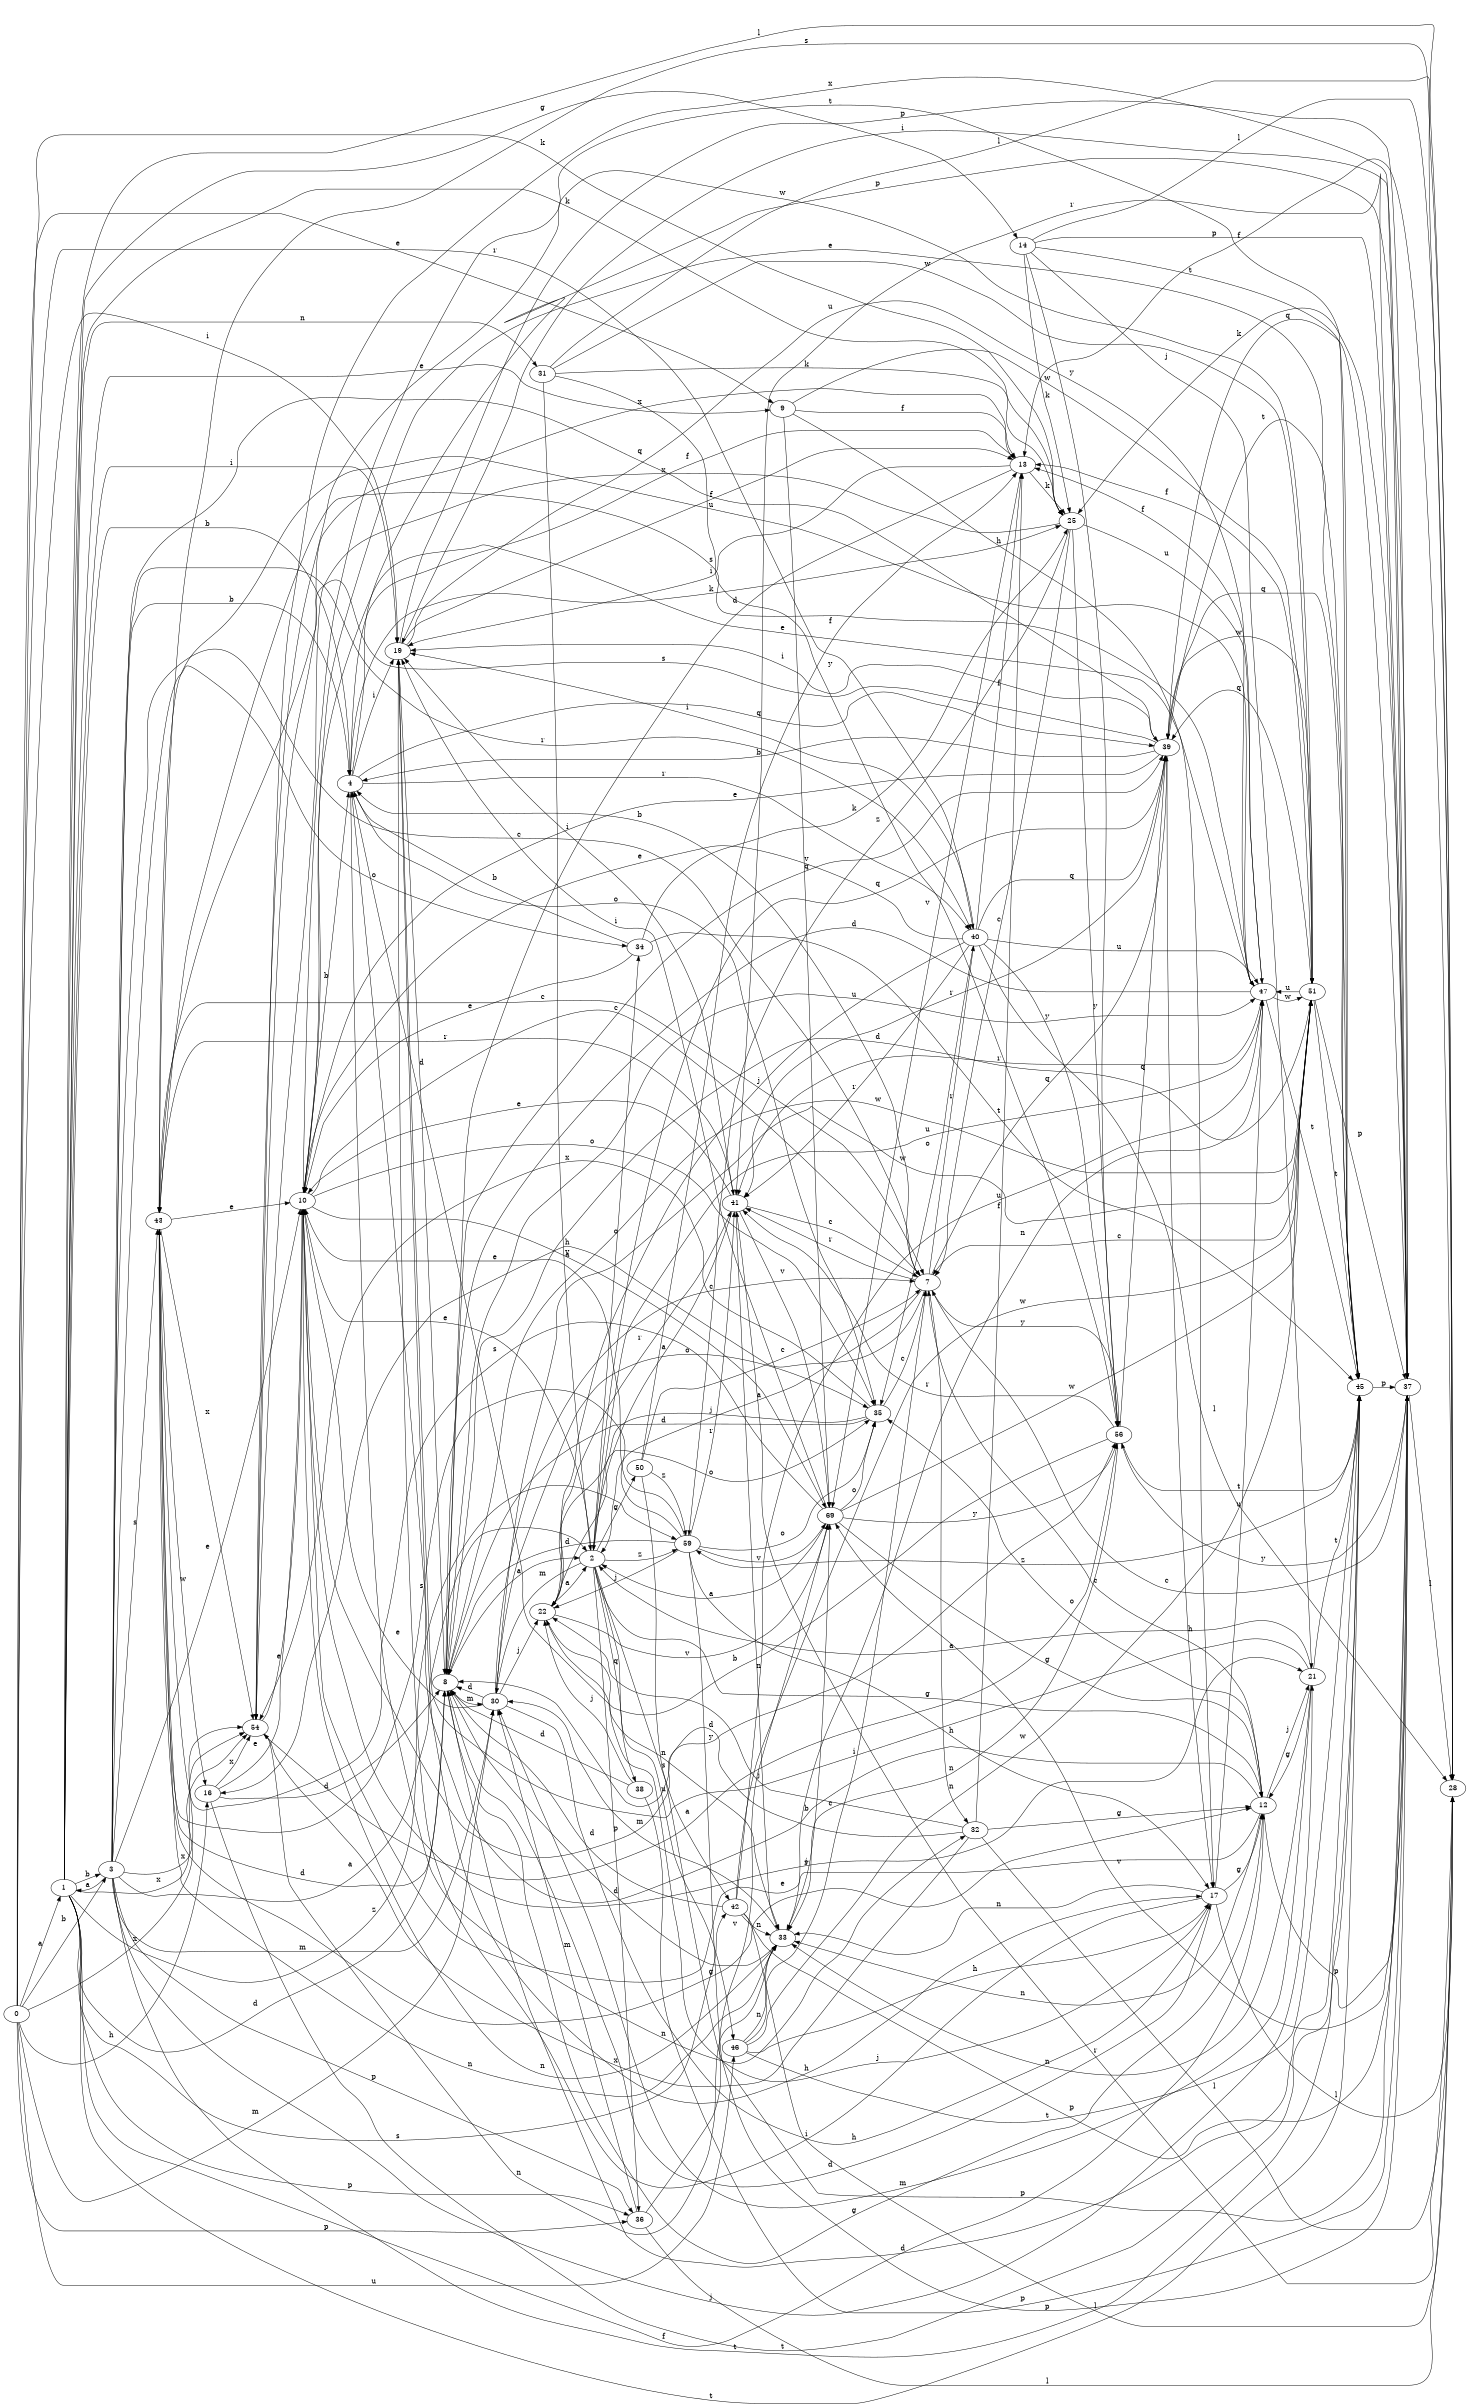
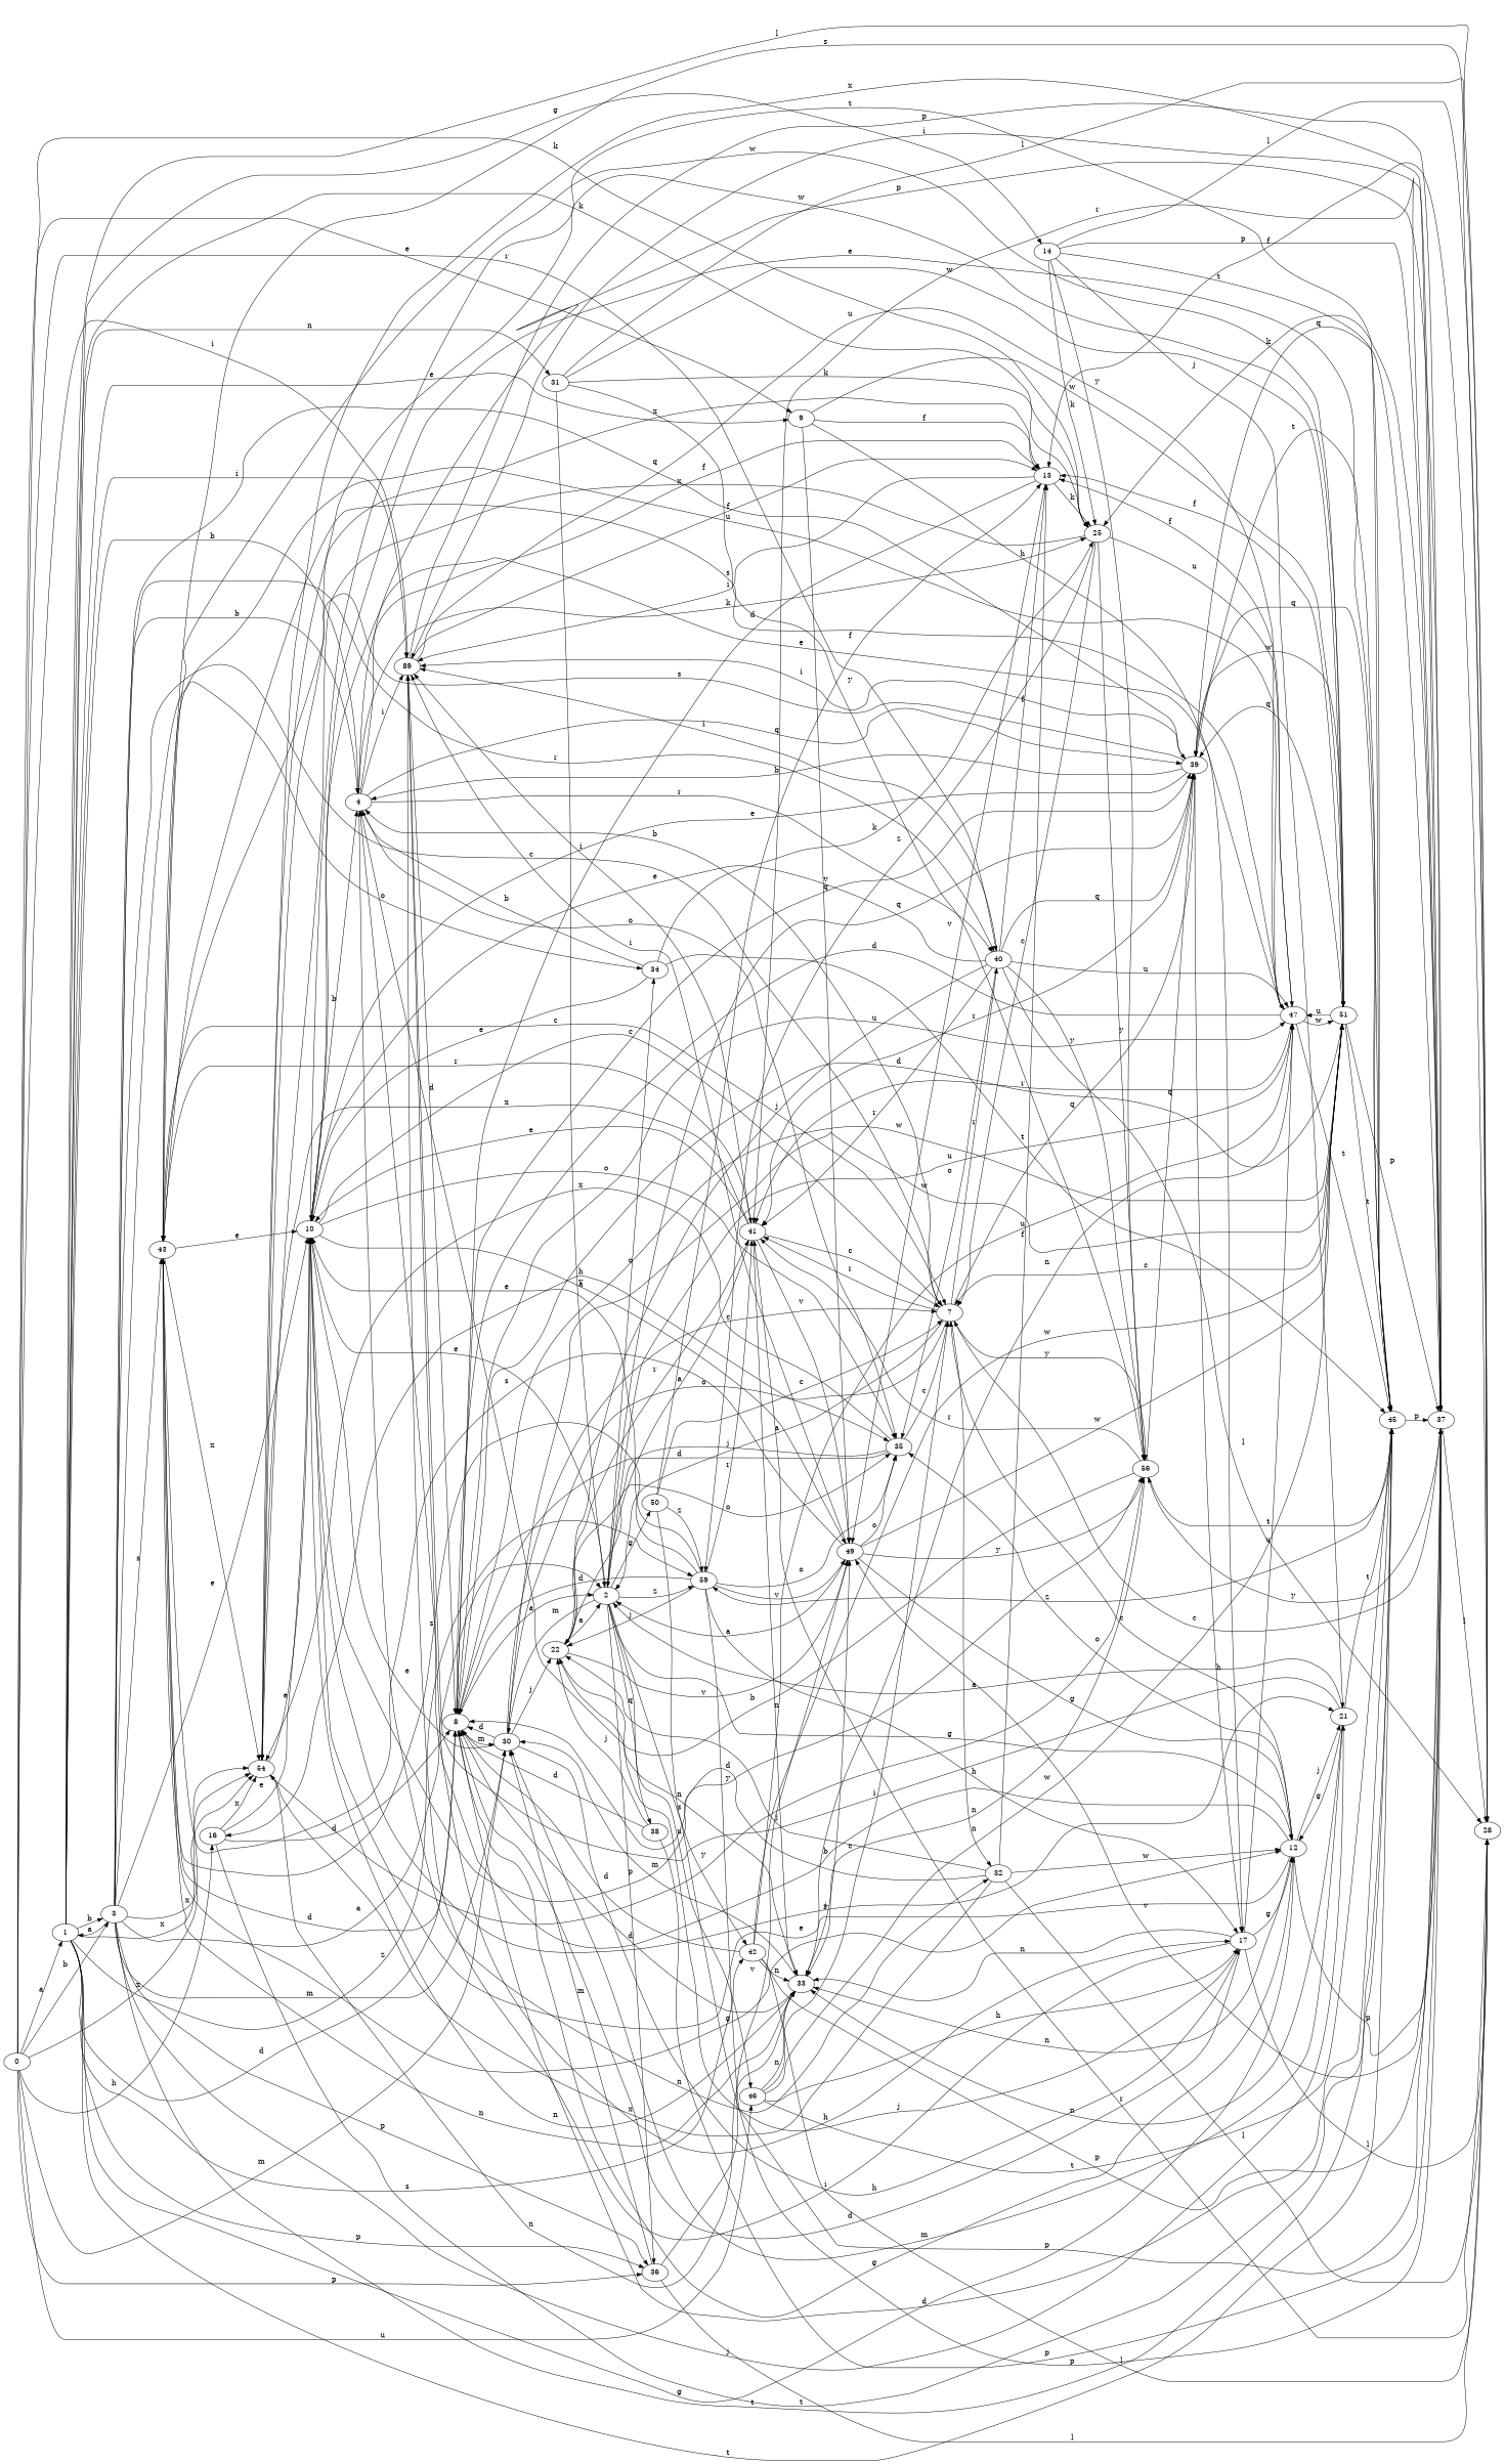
  strict digraph {
    rankdir=LR
    0
    1
    3
    9
    16
-   19
+   19 [label=89]
    25
    30
    36
    40
    46
    54
    4
    8
    14
    n16 [label=12]
    28
    31
    42
    45
    59
    2
    10
    34
    39
    7
    21
    43
    13
    51
    17
-   49 [label=69]
+   49
    47
    37
    56
    35
    22
    41
    33
    32
    38
    50
    0 -> 1 [label=a]
    0 -> 3 [label=b]
    0 -> 9 [label=e]
    0 -> 16 [label=h]
    0 -> 19 [label=i]
    0 -> 25 [label=k]
    0 -> 30 [label=m]
    0 -> 36 [label=p]
    0 -> 40 [label=r]
    0 -> 46 [label=u]
    0 -> 54 [label=x]
    1 -> 3 [label=b]
    1 -> 9 [label=e]
    1 -> 19 [label=i]
    1 -> 25 [label=k]
    1 -> 36 [label=p]
    1 -> 54 [label=x]
    1 -> 4 [label=b]
    1 -> 8 [label=d]
    1 -> 14 [label=g]
-   1 -> n16 [label=f]
+   1 -> n16 [label=g]
    1 -> 28 [label=l]
    1 -> 31 [label=n]
    1 -> 42 [label=s]
    1 -> 45 [label=t]
    1 -> 59 [label=z]
    3 -> 1 [label=a]
    3 -> 30 [label=m]
    3 -> 36 [label=p]
    3 -> 40 [label=r]
    3 -> 54 [label=x]
    3 -> 4 [label=b]
    3 -> 45 [label=t]
    3 -> 2 [label=a]
    3 -> 10 [label=e]
    3 -> 34 [label=o]
    3 -> 39 [label=q]
    3 -> 7 [label=c]
    3 -> 21 [label=j]
    3 -> 43 [label=s]
    9 -> 13 [label=f]
    9 -> 51 [label=w]
    9 -> 17 [label=h]
    9 -> 49 [label=v]
    16 -> 54 [label=x]
    16 -> 8 [label=d]
    16 -> 45 [label=t]
    16 -> 10 [label=e]
    19 -> 8 [label=d]
    19 -> 13 [label=f]
    19 -> 17 [label=h]
    19 -> 47 [label=u]
    19 -> 37 [label=p]
    25 -> 54 [label=x]
    25 -> 59 [label=z]
    25 -> 7 [label=c]
    25 -> 47 [label=u]
    25 -> 56 [label=y]
    30 -> 8 [label=d]
    30 -> 10 [label=e]
    30 -> 7 [label=c]
    30 -> 51 [label=w]
    30 -> 17 [label=h]
    30 -> 35 [label=o]
    30 -> 22 [label=j]
    36 -> 30 [label=m]
    36 -> 28 [label=l]
    36 -> 49 [label=v]
    40 -> 19 [label=i]
    40 -> 28 [label=l]
    40 -> 10 [label=e]
    40 -> 39 [label=q]
    40 -> 13 [label=f]
    40 -> 47 [label=u]
    40 -> 56 [label=y]
    40 -> 35 [label=o]
    40 -> 22 [label=j]
    40 -> 41 [label=r]
    46 -> 45 [label=t]
    46 -> 7 [label=c]
    46 -> 51 [label=w]
    46 -> 17 [label=h]
    46 -> 33 [label=n]
    54 -> 10 [label=e]
    54 -> 51 [label=w]
-   54 -> 56 [label=a]
+   54 -> 56 [label=y]
    54 -> 33 [label=n]
    4 -> 19 [label=i]
    4 -> 25 [label=k]
    4 -> 40 [label=r]
    4 -> 39 [label=q]
    4 -> 13 [label=f]
    4 -> 37 [label=p]
    4 -> 35 [label=o]
    4 -> 32 [label=n]
    8 -> 30 [label=m]
    8 -> n16 [label=g]
    8 -> 2 [label=a]
    8 -> 39 [label=q]
    8 -> 51 [label=w]
    8 -> 47 [label=u]
    14 -> 25 [label=k]
    14 -> 28 [label=l]
    14 -> 45 [label=t]
    14 -> 21 [label=j]
    14 -> 37 [label=p]
    14 -> 56 [label=y]
    n16 -> 4 [label=b]
    n16 -> 10 [label=e]
    n16 -> 7 [label=c]
    n16 -> 21 [label=j]
    n16 -> 37 [label=p]
    n16 -> 35 [label=o]
    n16 -> 33 [label=n]
    28 -> 43 [label=s]
    28 -> 13 [label=f]
    28 -> 41 [label=r]
    31 -> 25 [label=k]
    31 -> 28 [label=l]
    31 -> 2 [label=a]
    31 -> 51 [label=w]
    31 -> 56 [label=y]
    42 -> 8 [label=d]
    42 -> 28 [label=l]
    42 -> 51 [label=w]
    42 -> 47 [label=u]
    42 -> 37 [label=p]
    42 -> 33 [label=n]
    45 -> 8 [label=d]
    45 -> 59 [label=z]
    45 -> 10 [label=e]
    45 -> 39 [label=q]
    45 -> 37 [label=p]
    59 -> 8 [label=d]
    59 -> 10 [label=e]
    59 -> 43 [label=s]
    59 -> 17 [label=h]
    59 -> 49 [label=v]
    59 -> 37 [label=p]
    59 -> 35 [label=o]
    59 -> 22 [label=j]
    59 -> 41 [label=r]
    2 -> 30 [label=m]
    2 -> 36 [label=p]
    2 -> 46 [label=u]
    2 -> n16 [label=g]
    2 -> 42 [label=s]
    2 -> 59 [label=z]
    2 -> 10 [label=e]
    2 -> 34 [label=o]
    2 -> 39 [label=q]
    2 -> 47 [label=u]
    2 -> 38 [label=q]
    2 -> 50 [label=g]
    10 -> 4 [label=b]
    10 -> 45 [label=t]
    10 -> 7 [label=c]
    10 -> 21 [label=j]
    10 -> 49 [label=v]
    10 -> 56 [label=y]
    10 -> 35 [label=o]
    10 -> 33 [label=n]
    34 -> 25 [label=k]
    34 -> 4 [label=b]
    34 -> 45 [label=t]
    34 -> 10 [label=e]
    39 -> 19 [label=i]
    39 -> 4 [label=b]
    39 -> 45 [label=t]
    39 -> 10 [label=e]
    39 -> 43 [label=s]
    39 -> 51 [label=w]
    39 -> 17 [label=h]
    39 -> 41 [label=r]
    7 -> 16 [label=h]
    7 -> 40 [label=r]
    7 -> 4 [label=b]
    7 -> 2 [label=a]
    7 -> 39 [label=q]
    7 -> 56 [label=y]
    7 -> 41 [label=r]
    7 -> 32 [label=n]
    21 -> 19 [label=i]
    21 -> 30 [label=m]
    21 -> n16 [label=g]
    21 -> 45 [label=t]
    21 -> 2 [label=a]
    21 -> 33 [label=n]
    43 -> 54 [label=x]
    43 -> 8 [label=d]
    43 -> n16 [label=g]
    43 -> 10 [label=e]
    43 -> 7 [label=c]
-   43 -> 16 [label=w]
+   43 -> 51 [label=w]
    43 -> 47 [label=u]
    43 -> 41 [label=r]
    43 -> 33 [label=n]
    13 -> 19 [label=i]
    13 -> 25 [label=k]
    13 -> 54 [label=x]
    13 -> 8 [label=d]
    13 -> 49 [label=v]
    51 -> 8 [label=d]
    51 -> 45 [label=t]
    51 -> 39 [label=q]
    51 -> 7 [label=c]
    51 -> 13 [label=f]
    51 -> 47 [label=u]
    51 -> 37 [label=p]
    17 -> 19 [label=i]
    17 -> 8 [label=d]
    17 -> n16 [label=g]
    17 -> 28 [label=l]
    17 -> 47 [label=u]
    17 -> 22 [label=j]
    17 -> 33 [label=n]
    49 -> 19 [label=i]
    49 -> n16 [label=g]
    49 -> 2 [label=a]
    49 -> 43 [label=s]
    49 -> 51 [label=w]
    49 -> 56 [label=y]
    49 -> 35 [label=o]
    47 -> 8 [label=d]
    47 -> 45 [label=t]
    47 -> 10 [label=e]
    47 -> 43 [label=s]
    47 -> 13 [label=f]
    47 -> 51 [label=w]
    47 -> 41 [label=r]
    47 -> 33 [label=n]
    37 -> 19 [label=i]
    37 -> 25 [label=k]
    37 -> 54 [label=x]
    37 -> 28 [label=l]
    37 -> 39 [label=q]
    37 -> 7 [label=c]
    37 -> 49 [label=v]
    37 -> 56 [label=y]
    37 -> 41 [label=r]
    56 -> 4 [label=b]
    56 -> 45 [label=t]
    56 -> 39 [label=q]
    56 -> 41 [label=r]
    56 -> 33 [label=n]
    35 -> 54 [label=x]
    35 -> 8 [label=d]
    35 -> 7 [label=c]
    35 -> 22 [label=j]
    22 -> 2 [label=a]
    22 -> 49 [label=v]
    22 -> 35 [label=o]
    22 -> 41 [label=r]
    22 -> 33 [label=n]
    41 -> 19 [label=i]
+   41 -> 54 [label=x]
    41 -> 2 [label=a]
    41 -> 10 [label=e]
    41 -> 7 [label=c]
    41 -> 49 [label=v]
    41 -> 33 [label=n]
    33 -> 30 [label=m]
    33 -> 8 [label=d]
    33 -> 49 [label=v]
    32 -> 54 [label=x]
    32 -> 8 [label=d]
-   32 -> n16 [label=g]
+   32 -> n16 [label=w]
    32 -> 28 [label=l]
    32 -> 13 [label=f]
    32 -> 22 [label=j]
    38 -> 8 [label=d]
    38 -> 37 [label=p]
    38 -> 22 [label=j]
    50 -> 59 [label=z]
    50 -> 7 [label=c]
    50 -> 13 [label=f]
    50 -> 37 [label=p]
  }
